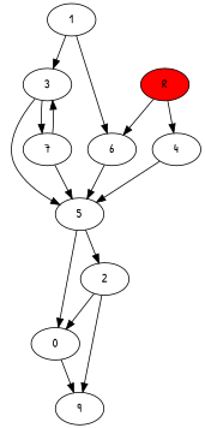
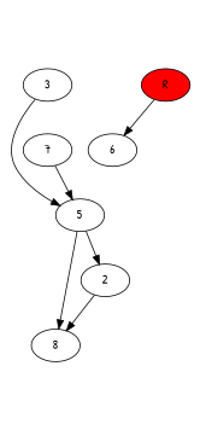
  digraph {
    fontname="Patrick Hand"
    node [fontname="Patrick Hand"]
    edge [fontname="Patrick Hand"]
-   1
    3
    6
    5
    7
    2
-   8 [label=0]
-   9
-   4
+   8
    R [fillcolor="#ff0000" style=filled]
-   1 -> 3
-   1 -> 6
    3 -> 5
-   3 -> 7
-   6 -> 5
    5 -> 2
    5 -> 8
-   7 -> 3
    7 -> 5
    2 -> 8
-   2 -> 9
-   8 -> 9
-   4 -> 5
    R -> 6
-   R -> 4
  }
